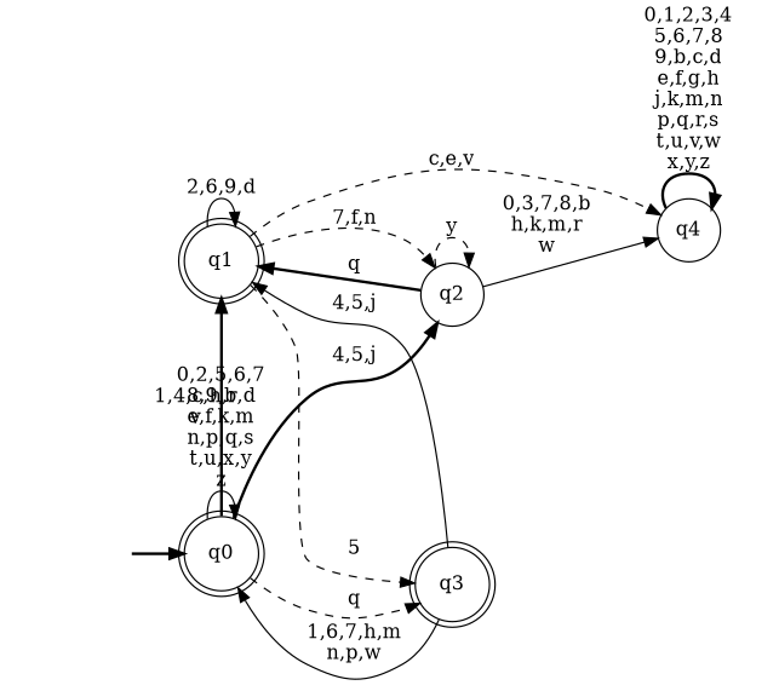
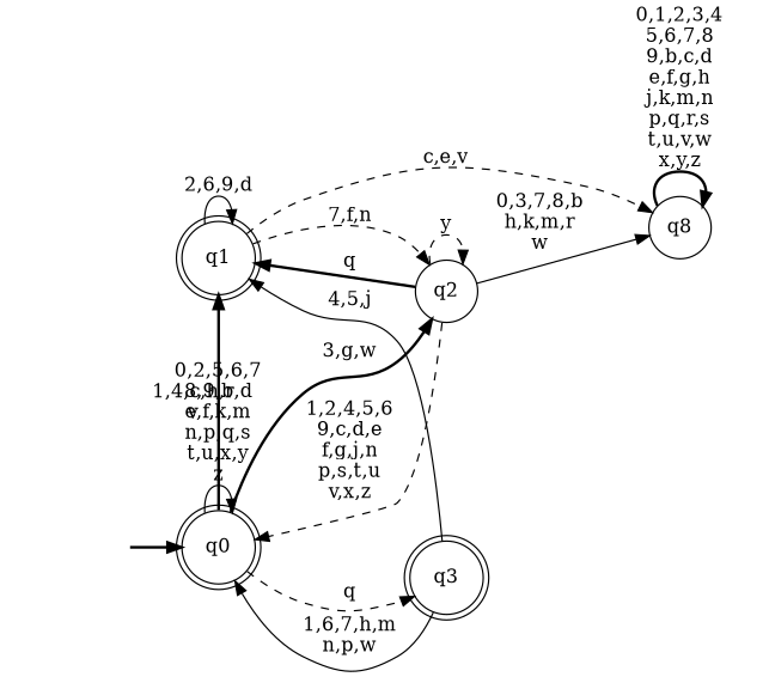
  digraph {
    rankdir=LR
    node [shape=doublecircle style="rounded,filled" color=black fillcolor=white]
    edge [style=solid]
    __start0 [height=0 shape=none style=invis width=0 color="" fillcolor=""]
    n2 [label=q0]
    n3 [label=q1]
    n4 [label=q2 shape=circle style=filled]
    n5 [label=q3]
-   n6 [label=q4 shape=circle style=filled]
+   n6 [label=q8 shape=circle style=filled]
    subgraph cluster_1 {
      nodesep=0.15
      ranksep=0.15
      style=invis
      __start0
      n2
    }
    __start0 -> n2 [penwidth=2]
    n2 -> n2 [label="0,2,5,6,7\n8,9,b,d\ne,f,k,m\nn,p,q,s\nt,u,x,y\nz"]
    n2 -> n3 [label="1,4,c,h,r\nv" style=bold]
-   n2 -> n4 [label="4,5,j" style=bold]
+   n2 -> n4 [label="3,g,w" style=bold]
    n2 -> n5 [label=q style=dashed]
    n3 -> n3 [label="2,6,9,d"]
    n3 -> n4 [label="7,f,n" style=dashed]
-   n3 -> n5 [label=5 style=dashed]
    n3 -> n6 [label="c,e,v" style=dashed]
+   n4 -> n2 [label="1,2,4,5,6\n9,c,d,e\nf,g,j,n\np,s,t,u\nv,x,z" style=dashed]
    n4 -> n3 [label=q style=bold]
    n4 -> n4 [label=y style=dashed]
    n4 -> n6 [label="0,3,7,8,b\nh,k,m,r\nw"]
    n5 -> n2 [label="1,6,7,h,m\nn,p,w"]
    n5 -> n3 [label="4,5,j"]
    n6 -> n6 [label="0,1,2,3,4\n5,6,7,8\n9,b,c,d\ne,f,g,h\nj,k,m,n\np,q,r,s\nt,u,v,w\nx,y,z" style=bold]
  }
